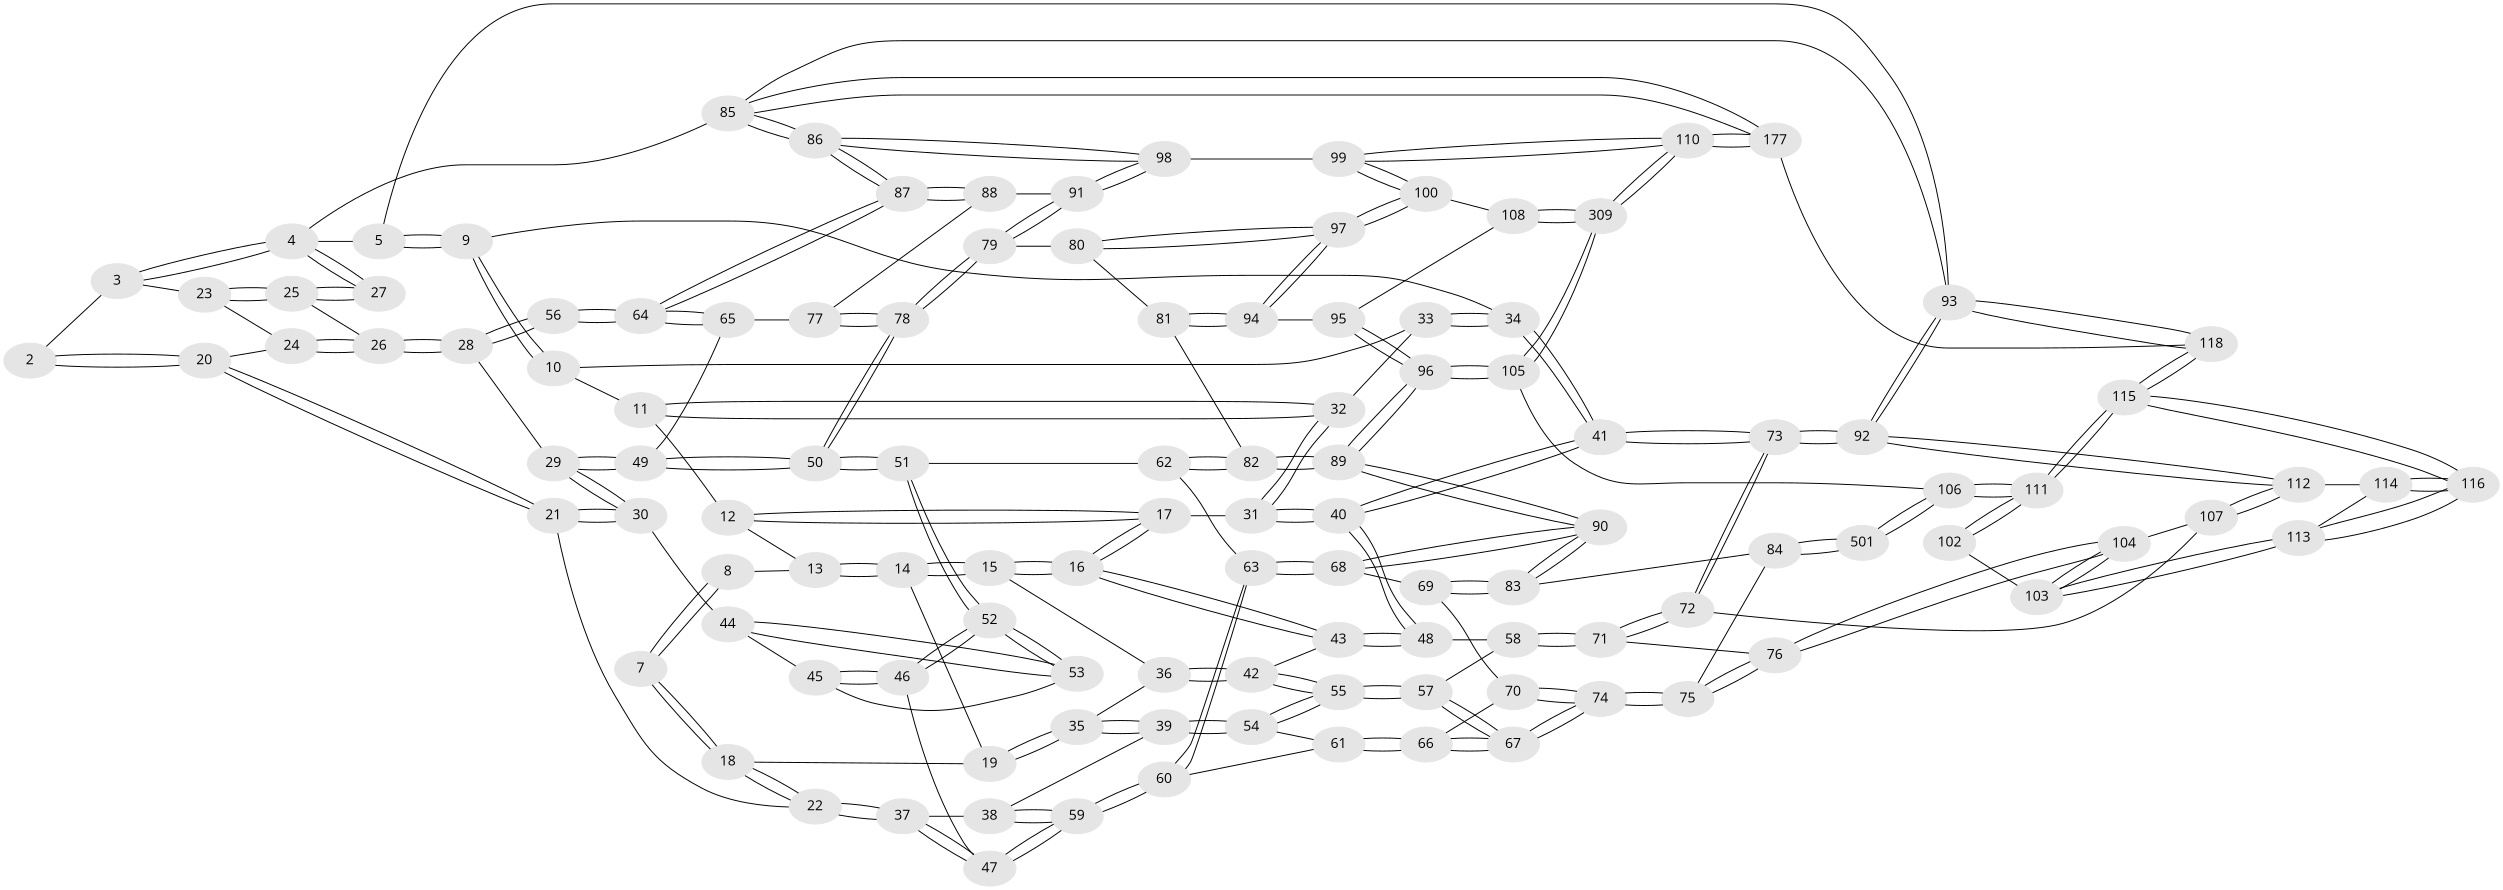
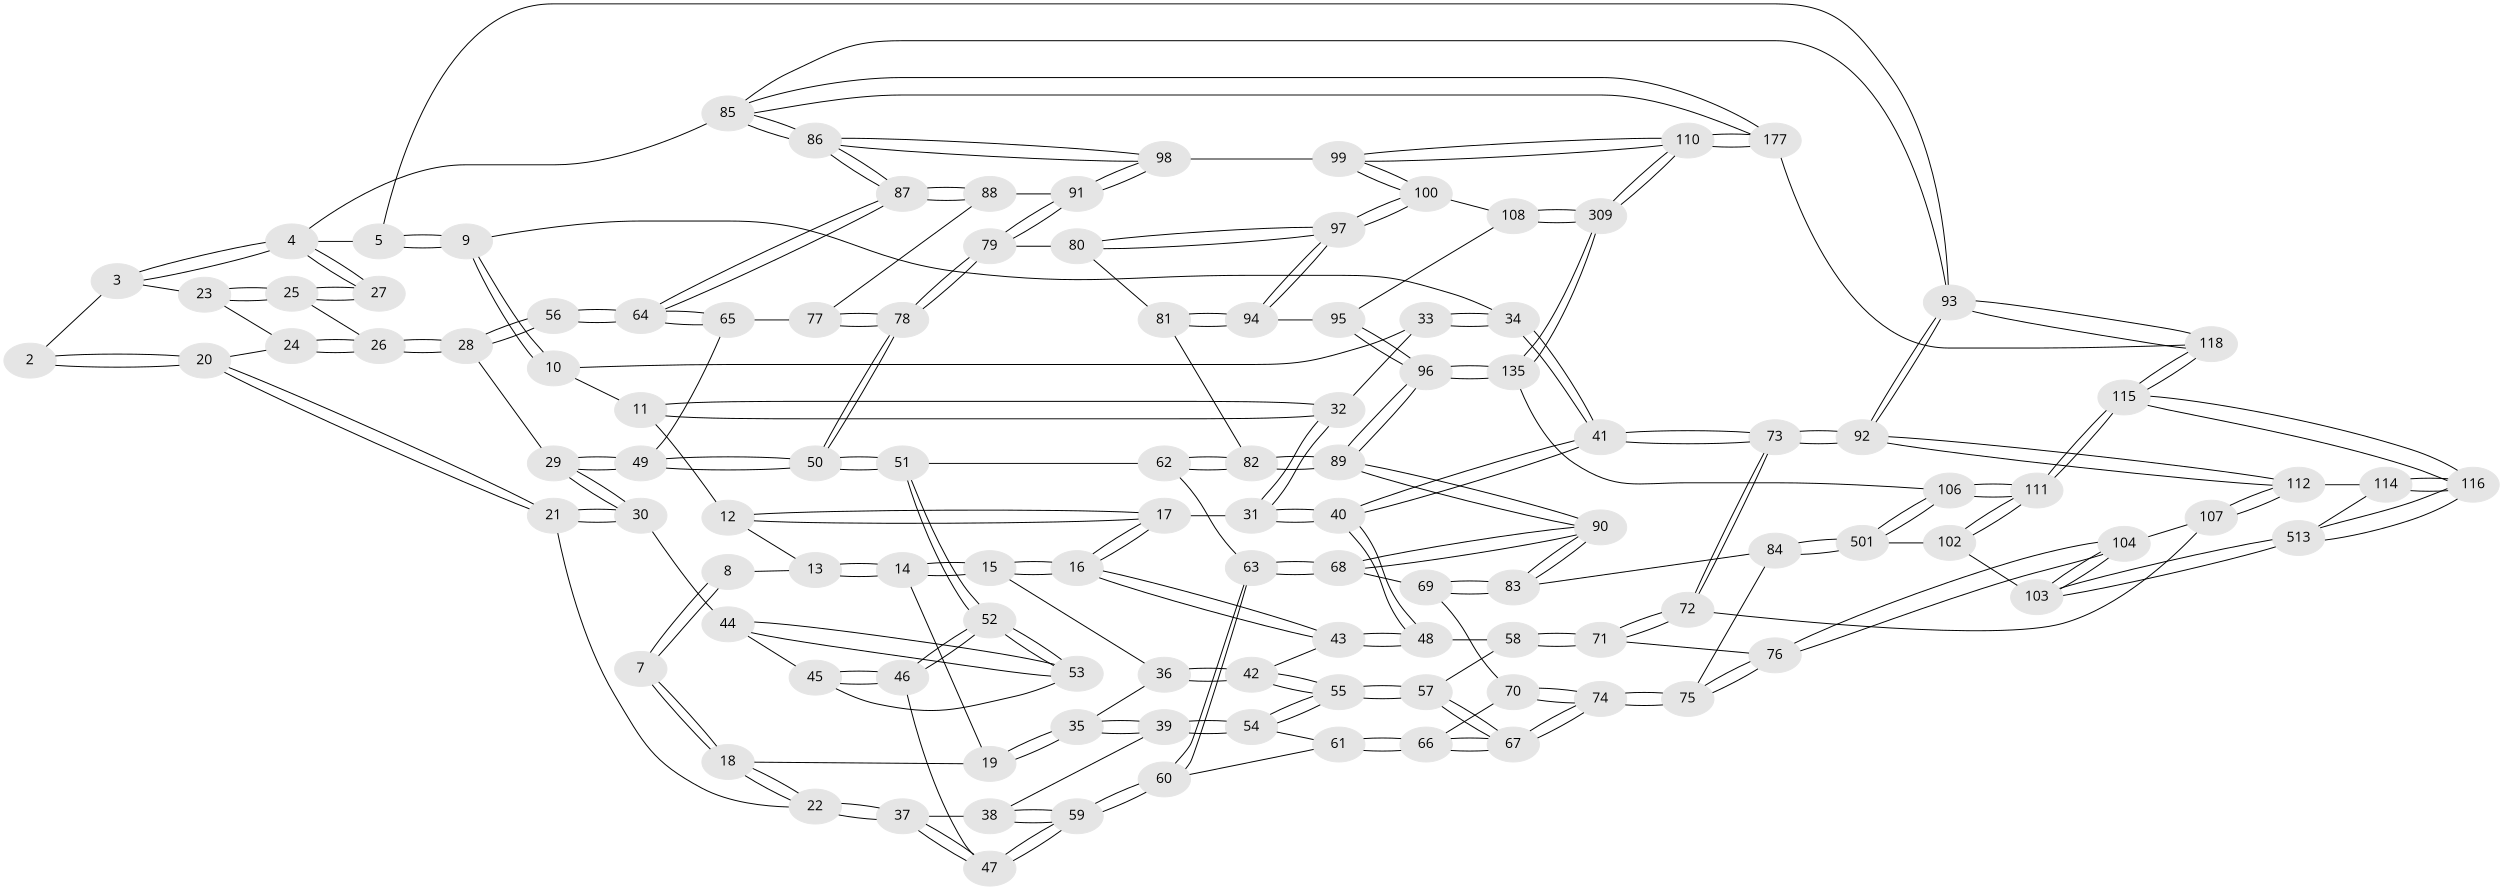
  graph {
    fontname="Open Sans"
    rankdir=LR
    node [color=gray90 fontname="Open Sans" style=filled]
    edge [fontname="Open Sans"]
    2
    3
    20
    7
    8
    18
    4
    23
    21
    24
    5
    27
    85
    25
    9
    93
    86
    n18 [label=177]
    10
    34
    118
    13
    19
    22
    14
    11
    33
    41
    12
    32
    17
    31
    15
    16
    36
    35
    43
    42
    48
    40
    37
    39
    30
    26
    44
    38
    47
    28
    56
    29
    64
    49
    50
    65
    45
    53
    73
    54
    55
    59
    60
    61
    58
    92
    57
    46
    52
    71
    51
    78
    77
    62
    79
    63
    82
    66
    67
    87
    74
    72
    76
    68
    70
    89
    69
    90
    88
    75
    83
    84
    107
    104
    112
    n94 [label=501]
    91
    80
    81
    97
    98
    94
    100
    95
    96
    102
    106
    99
-   105
+   105 [label=135]
    114
    108
    n110 [label=309]
    110
    103
    111
-   113
+   113 [label=513]
    115
    116
    2 -- 3
    2 -- 20
    2 -- 20
    3 -- 4
    3 -- 4
    3 -- 23
    20 -- 21
    20 -- 21
    20 -- 24
    7 -- 8
    7 -- 8
    7 -- 18
    7 -- 18
    8 -- 13
    18 -- 19
    18 -- 22
    18 -- 22
    4 -- 5
    4 -- 27
    4 -- 27
    4 -- 85
    23 -- 24
    23 -- 25
    23 -- 25
    21 -- 22
    21 -- 30
    21 -- 30
    24 -- 26
    24 -- 26
    5 -- 9
    5 -- 9
    5 -- 93
    85 -- 93
    85 -- 86
    85 -- 86
    85 -- n18
    85 -- n18
    25 -- 27
    25 -- 27
    25 -- 26
    9 -- 10
    9 -- 10
    9 -- 34
    93 -- 118
    93 -- 118
    86 -- 87
    86 -- 87
    86 -- 98
    86 -- 98
    n18 -- 118
    10 -- 11
    10 -- 33
    34 -- 41
    34 -- 41
    13 -- 14
    13 -- 14
    19 -- 35
    19 -- 35
    22 -- 37
    22 -- 37
    14 -- 19
    14 -- 15
    14 -- 15
    11 -- 12
    11 -- 32
    11 -- 32
    33 -- 34
    33 -- 34
    41 -- 73
    41 -- 73
    12 -- 13
    12 -- 17
    12 -- 17
    32 -- 33
    17 -- 31
    31 -- 32
    31 -- 32
    31 -- 40
    31 -- 40
    15 -- 16
    15 -- 16
    15 -- 36
    16 -- 17
    16 -- 17
    16 -- 43
    16 -- 43
    36 -- 42
    36 -- 42
    35 -- 36
    35 -- 39
    35 -- 39
    43 -- 48
    43 -- 48
    42 -- 43
    42 -- 55
    42 -- 55
    48 -- 58
    40 -- 41
    40 -- 41
    40 -- 48
    40 -- 48
    37 -- 38
    37 -- 47
    37 -- 47
    39 -- 54
    39 -- 54
    30 -- 44
    26 -- 28
    26 -- 28
    44 -- 45
    44 -- 53
    44 -- 53
    38 -- 39
    38 -- 59
    38 -- 59
    47 -- 59
    47 -- 59
    28 -- 56
    28 -- 56
    28 -- 29
    56 -- 64
    56 -- 64
    29 -- 30
    29 -- 30
    29 -- 49
    29 -- 49
    64 -- 65
    64 -- 65
    64 -- 87
    64 -- 87
    49 -- 50
    49 -- 50
    49 -- 65
    50 -- 51
    50 -- 51
    50 -- 78
    50 -- 78
    65 -- 77
    45 -- 53
    45 -- 46
    45 -- 46
    73 -- 92
    73 -- 92
    54 -- 55
    54 -- 55
    54 -- 61
    55 -- 57
    55 -- 57
    59 -- 60
    59 -- 60
    60 -- 61
    60 -- 63
    60 -- 63
    61 -- 66
    61 -- 66
    58 -- 71
    58 -- 71
    92 -- 93
    92 -- 93
    92 -- 112
    92 -- 112
    57 -- 58
    57 -- 67
    57 -- 67
    46 -- 47
    46 -- 52
    46 -- 52
    52 -- 53
    52 -- 53
    71 -- 72
    71 -- 72
    71 -- 76
    51 -- 52
    51 -- 52
    51 -- 62
    78 -- 79
    78 -- 79
    77 -- 78
    77 -- 78
    77 -- 88
    62 -- 63
    62 -- 82
    62 -- 82
    79 -- 91
    79 -- 91
    79 -- 80
    63 -- 68
    63 -- 68
    82 -- 89
    82 -- 89
    66 -- 67
    66 -- 67
    66 -- 70
    67 -- 74
    67 -- 74
    87 -- 88
    87 -- 88
    74 -- 75
    74 -- 75
    72 -- 73
    72 -- 73
    72 -- 107
    76 -- 104
    76 -- 104
    68 -- 69
    68 -- 90
    68 -- 90
    70 -- 74
    70 -- 74
    89 -- 90
    89 -- 90
    89 -- 96
    89 -- 96
    69 -- 70
    69 -- 83
    69 -- 83
    88 -- 91
    75 -- 76
    75 -- 76
    75 -- 84
    83 -- 90
    83 -- 90
    83 -- 84
    84 -- n94
    84 -- n94
    107 -- 112
    107 -- 112
    104 -- 107
    112 -- 114
+   n94 -- 102
    n94 -- 106
    n94 -- 106
    91 -- 98
    91 -- 98
    80 -- 81
    80 -- 97
    80 -- 97
    81 -- 82
    81 -- 94
    81 -- 94
    97 -- 100
    97 -- 100
    98 -- 99
    94 -- 97
    94 -- 97
    94 -- 95
    100 -- 108
    95 -- 96
    95 -- 96
    95 -- 108
    96 -- 105
    96 -- 105
    102 -- 103
    102 -- 111
    102 -- 111
    106 -- 111
    106 -- 111
    99 -- 100
    99 -- 100
    99 -- 110
    99 -- 110
    105 -- 106
    105 -- n110
    105 -- n110
    114 -- 116
    114 -- 116
    108 -- n110
    108 -- n110
    n110 -- 110
    n110 -- 110
    110 -- n18
    110 -- n18
    103 -- 104
    103 -- 104
    103 -- 113
    103 -- 113
    111 -- 115
    111 -- 115
    113 -- 114
    113 -- 116
    113 -- 116
    115 -- 118
    115 -- 118
    115 -- 116
    115 -- 116
  }
